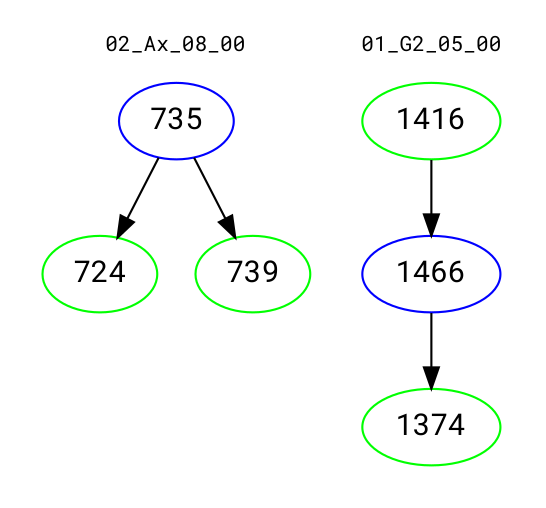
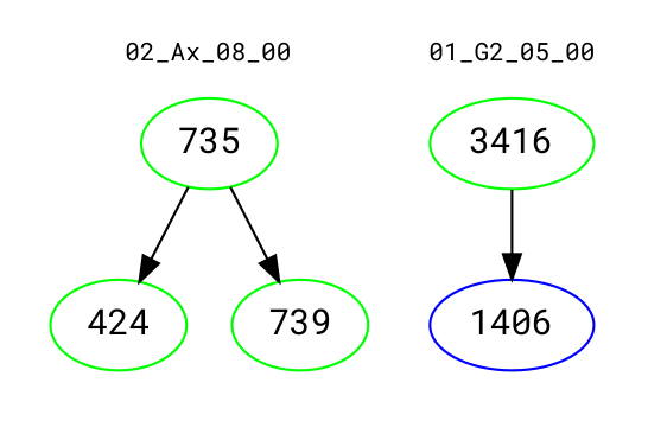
  digraph {
    fontname="Roboto Mono"
    node [color=green fontname="Roboto Mono"]
    edge [color=black fontname="Roboto Mono"]
-   n1 [color=blue label=735]
-   n2 [label=724]
+   n1 [label=735]
+   n2 [label=424]
    n3 [label=739]
-   n4 [color=blue label=1466]
-   n5 [label=1374]
-   n6 [label=1416]
+   n4 [color=blue label=1406]
+   n6 [label=3416]
    subgraph cluster_1 {
      color=white
      fontsize=10
      label="02_Ax_08_00"
      n1
      n2
      n3
    }
    subgraph cluster_2 {
      color=white
      fontsize=10
      label="01_G2_05_00"
      n4
-     n5
      n6
    }
    n1 -> n2
    n1 -> n3
-   n4 -> n5
    n6 -> n4
  }
